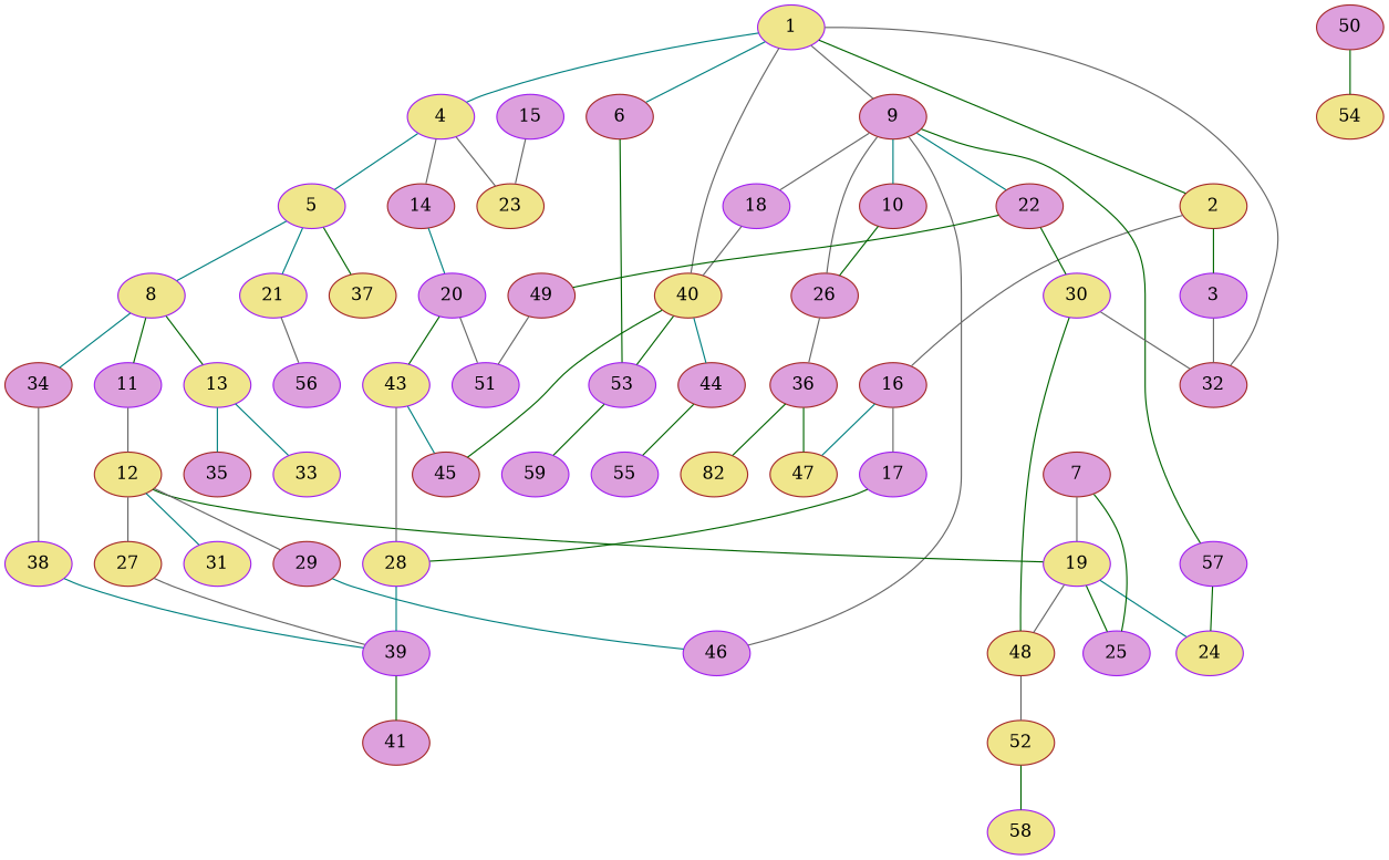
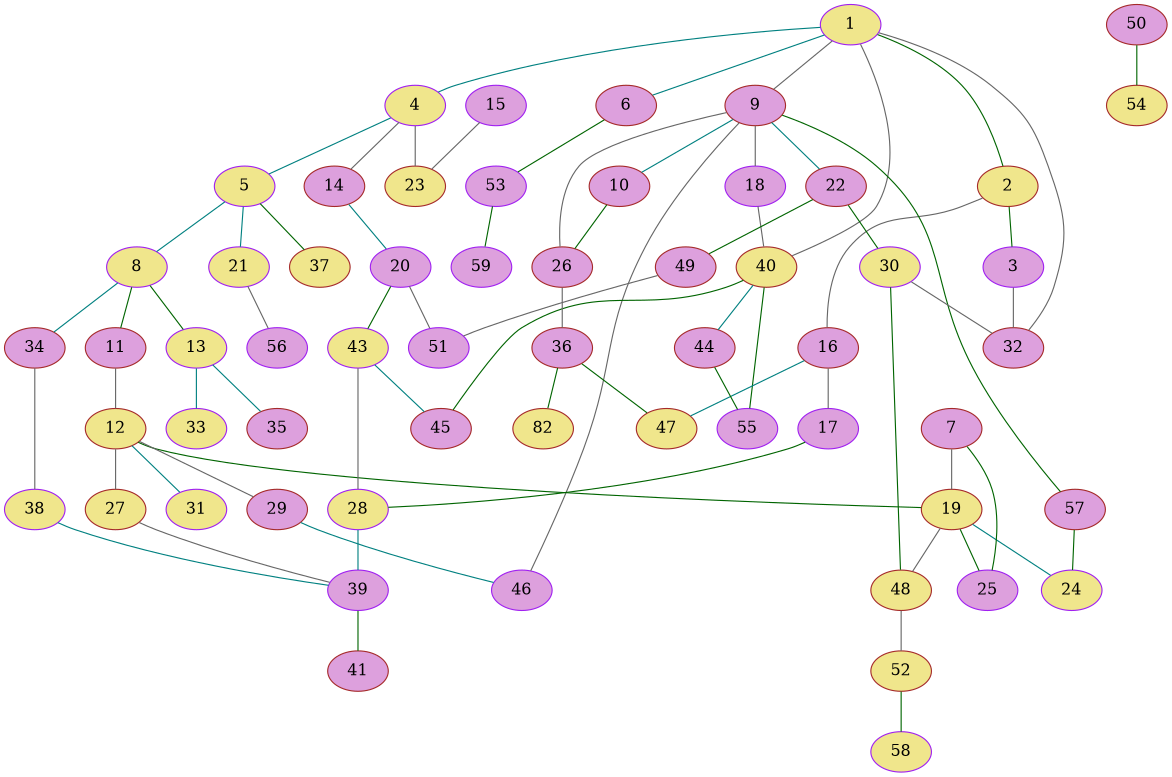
  graph {
    node [color=brown fillcolor=plum style=filled]
    edge [color=gray40 weight=1.0]
    1 [color=purple fillcolor=khaki]
    2 [fillcolor=khaki]
    4 [color=purple fillcolor=khaki]
    6
    9
    32
    40 [fillcolor=khaki]
    3 [color=purple]
    16
    5 [color=purple fillcolor=khaki]
    14
    23 [fillcolor=khaki]
    53 [color=purple]
    18 [color=purple]
    10
    22
    26
    46 [color=purple]
-   57 [color=purple]
+   57
    44
    45
    17 [color=purple]
    47 [fillcolor=khaki]
    8 [color=purple fillcolor=khaki]
    21 [color=purple fillcolor=khaki]
    37 [fillcolor=khaki]
    20 [color=purple]
-   19 [color=purple fillcolor=khaki]
+   19 [fillcolor=khaki]
    7
    25 [color=purple]
-   11 [color=purple]
+   11
    13 [color=purple fillcolor=khaki]
    34
    56 [color=purple]
    24 [color=purple fillcolor=khaki]
    48 [fillcolor=khaki]
    12 [fillcolor=khaki]
    33 [color=purple fillcolor=khaki]
    35
    15 [color=purple]
    38 [color=purple fillcolor=khaki]
    30 [color=purple fillcolor=khaki]
    49
    36
    27 [fillcolor=khaki]
    29
    31 [color=purple fillcolor=khaki]
    39 [color=purple]
    43 [color=purple fillcolor=khaki]
    51 [color=purple]
    28 [color=purple fillcolor=khaki]
    52 [fillcolor=khaki]
    n53 [fillcolor=khaki label=82]
    41
    55 [color=purple]
    59 [color=purple]
    54 [fillcolor=khaki]
    50
    58 [color=purple fillcolor=khaki]
    1 -- 2 [color=darkgreen]
    1 -- 4 [color=teal]
    1 -- 6 [color=teal]
    1 -- 9
    1 -- 32
    1 -- 40
    2 -- 3 [color=darkgreen]
    2 -- 16
    4 -- 5 [color=teal]
    4 -- 14
    4 -- 23 [weight=3.0]
    6 -- 53 [color=darkgreen]
    9 -- 18
    9 -- 10 [color=teal]
    9 -- 22 [color=teal]
    9 -- 26
    9 -- 46
    9 -- 57 [color=darkgreen]
-   40 -- 53 [color=darkgreen]
+   40 -- 55 [color=darkgreen]
    40 -- 44 [color=teal]
    40 -- 45 [color=darkgreen]
    3 -- 32
    16 -- 17
    16 -- 47 [color=teal]
    5 -- 8 [color=teal]
    5 -- 21 [color=teal]
    5 -- 37 [color=darkgreen]
    14 -- 20 [color=teal]
    53 -- 59 [color=darkgreen]
    18 -- 40
    10 -- 26 [color=darkgreen]
    22 -- 30 [color=darkgreen]
    22 -- 49 [color=darkgreen]
    26 -- 36
    57 -- 24 [color=darkgreen]
    44 -- 55 [color=darkgreen]
    17 -- 28 [color=darkgreen]
    8 -- 11 [color=darkgreen]
    8 -- 13 [color=darkgreen]
    8 -- 34 [color=teal]
    21 -- 56 [weight=2.0]
    20 -- 43 [color=darkgreen]
    20 -- 51
    19 -- 25 [color=darkgreen]
    19 -- 24 [color=teal]
    19 -- 48
    7 -- 19
    7 -- 25 [color=darkgreen]
    11 -- 12
    13 -- 33 [color=teal]
    13 -- 35 [color=teal]
    34 -- 38
    48 -- 52
    12 -- 19 [color=darkgreen]
    12 -- 27
    12 -- 29
    12 -- 31 [color=teal]
    15 -- 23
    38 -- 39 [color=teal]
    30 -- 32
    30 -- 48 [color=darkgreen]
    49 -- 51 [weight=2.0]
    36 -- 47 [color=darkgreen]
    36 -- n53 [color=darkgreen]
    27 -- 39
    29 -- 46 [color=teal]
    39 -- 41 [color=darkgreen]
    43 -- 45 [color=teal]
    43 -- 28
    28 -- 39 [color=teal weight=3.0]
    52 -- 58 [color=darkgreen]
    50 -- 54 [color=darkgreen]
  }
